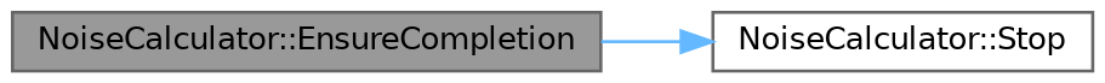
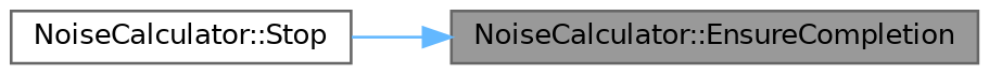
  digraph {
    rankdir=LR
    node [fontname=Helvetica fontsize=10 shape=box style=filled]
    n1 [color=gray40 fillcolor=grey60 fontcolor=black height=0.2 label="NoiseCalculator::EnsureCompletion" width=0.4]
    n2 [color=grey40 fillcolor=white height=0.2 label="NoiseCalculator::Stop" width=0.4]
-   n1 -> n2 [color=steelblue1 fontname=Helvetica fontsize=10 labelfontname=Helvetica labelfontsize=10 style=solid]
+   n2 -> n1 [color=steelblue1 fontname=Helvetica fontsize=10 labelfontname=Helvetica labelfontsize=10 style=solid]
  }
